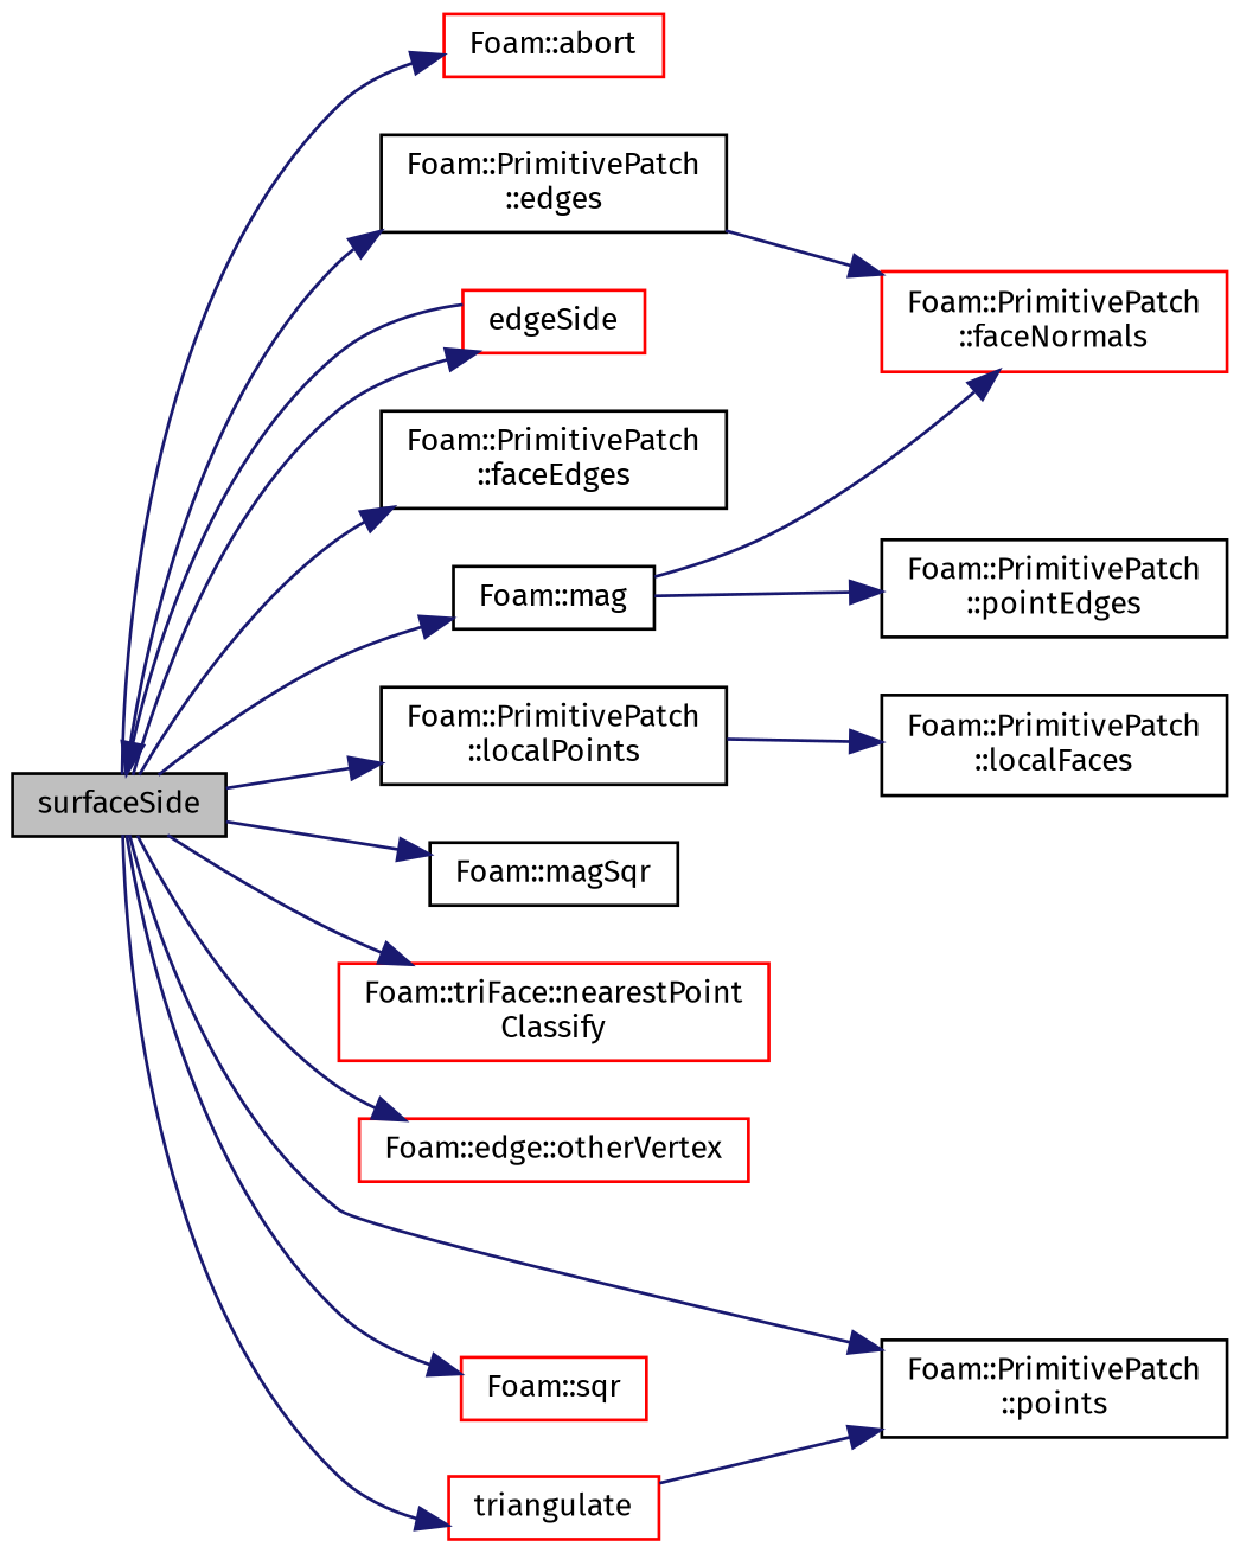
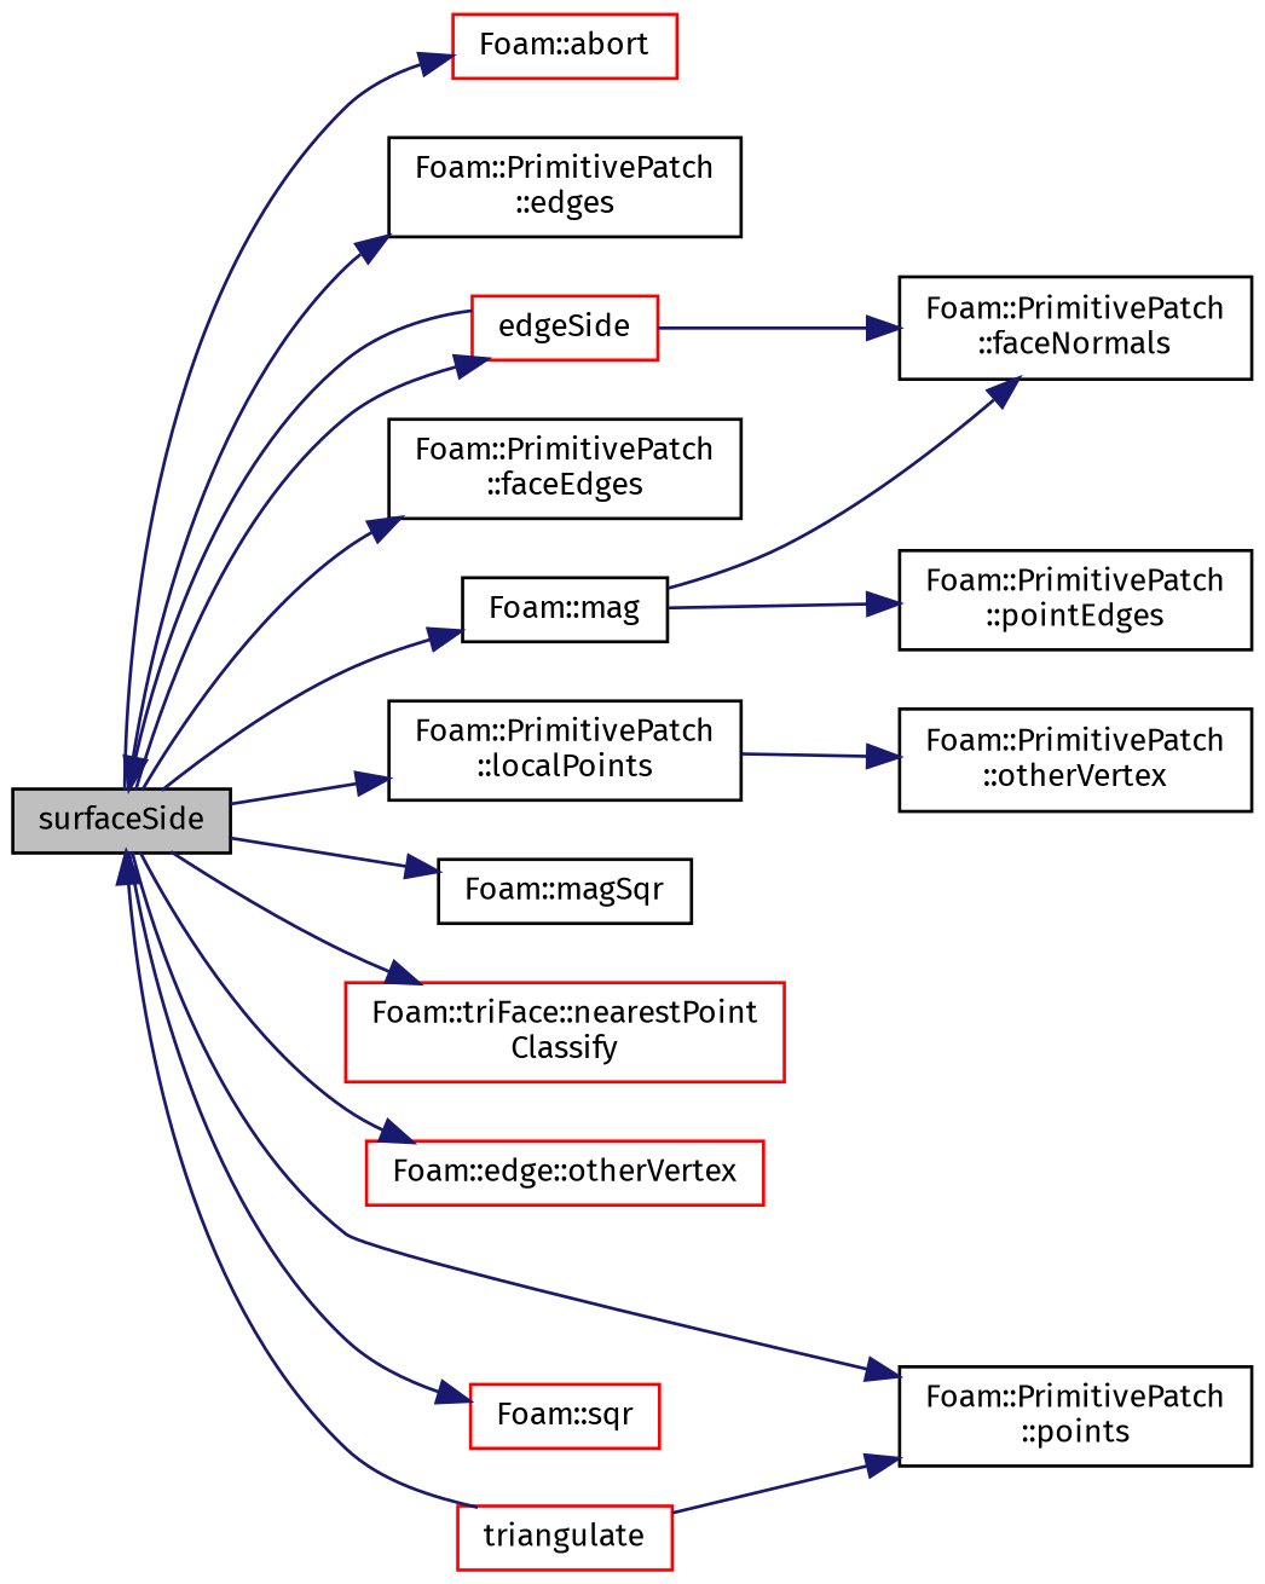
  digraph {
    fontname="Fira Sans"
    rankdir=LR
    node [color=black fontname="Fira Sans" fontsize=10 shape=record]
    edge [color=midnightblue fontname="Fira Sans" fontsize=10 labelfontname=Helvetica labelfontsize=10 style=solid]
    n1 [fillcolor=grey75 fontcolor=black height=0.2 label=surfaceSide style=filled width=0.4]
    n2 [color=red height=0.2 label="Foam::abort" width=0.4]
    n3 [height=0.2 label="Foam::PrimitivePatch\l::edges" width=0.4]
    n4 [color=red height=0.2 label=edgeSide width=0.4]
    n5 [height=0.2 label="Foam::PrimitivePatch\l::faceEdges" width=0.4]
    n6 [height=0.2 label="Foam::PrimitivePatch\l::localPoints" width=0.4]
    n7 [height=0.2 label="Foam::mag" width=0.4]
    n8 [height=0.2 label="Foam::magSqr" width=0.4]
    n9 [color=red height=0.2 label="Foam::triFace::nearestPoint\lClassify" width=0.4]
    n10 [color=red height=0.2 label="Foam::edge::otherVertex" width=0.4]
    n11 [height=0.2 label="Foam::PrimitivePatch\l::points" width=0.4]
    n12 [color=red height=0.2 label="Foam::sqr" width=0.4]
    n13 [color=red height=0.2 label=triangulate width=0.4]
-   n14 [color=red height=0.2 label="Foam::PrimitivePatch\l::faceNormals" width=0.4]
-   n15 [height=0.2 label="Foam::PrimitivePatch\l::localFaces" width=0.4]
+   n14 [height=0.2 label="Foam::PrimitivePatch\l::faceNormals" width=0.4]
+   n15 [height=0.2 label="Foam::PrimitivePatch\l::otherVertex" width=0.4]
    n16 [height=0.2 label="Foam::PrimitivePatch\l::pointEdges" width=0.4]
    n1 -> n2
    n1 -> n3
    n1 -> n4
    n1 -> n5
    n1 -> n6
    n1 -> n7
    n1 -> n8
    n1 -> n9
    n1 -> n10
    n1 -> n11
    n1 -> n12
-   n1 -> n13
+   n13 -> n1
    n4 -> n1
-   n3 -> n14
+   n4 -> n14
    n6 -> n15
    n7 -> n14
    n7 -> n16
    n13 -> n11
  }
